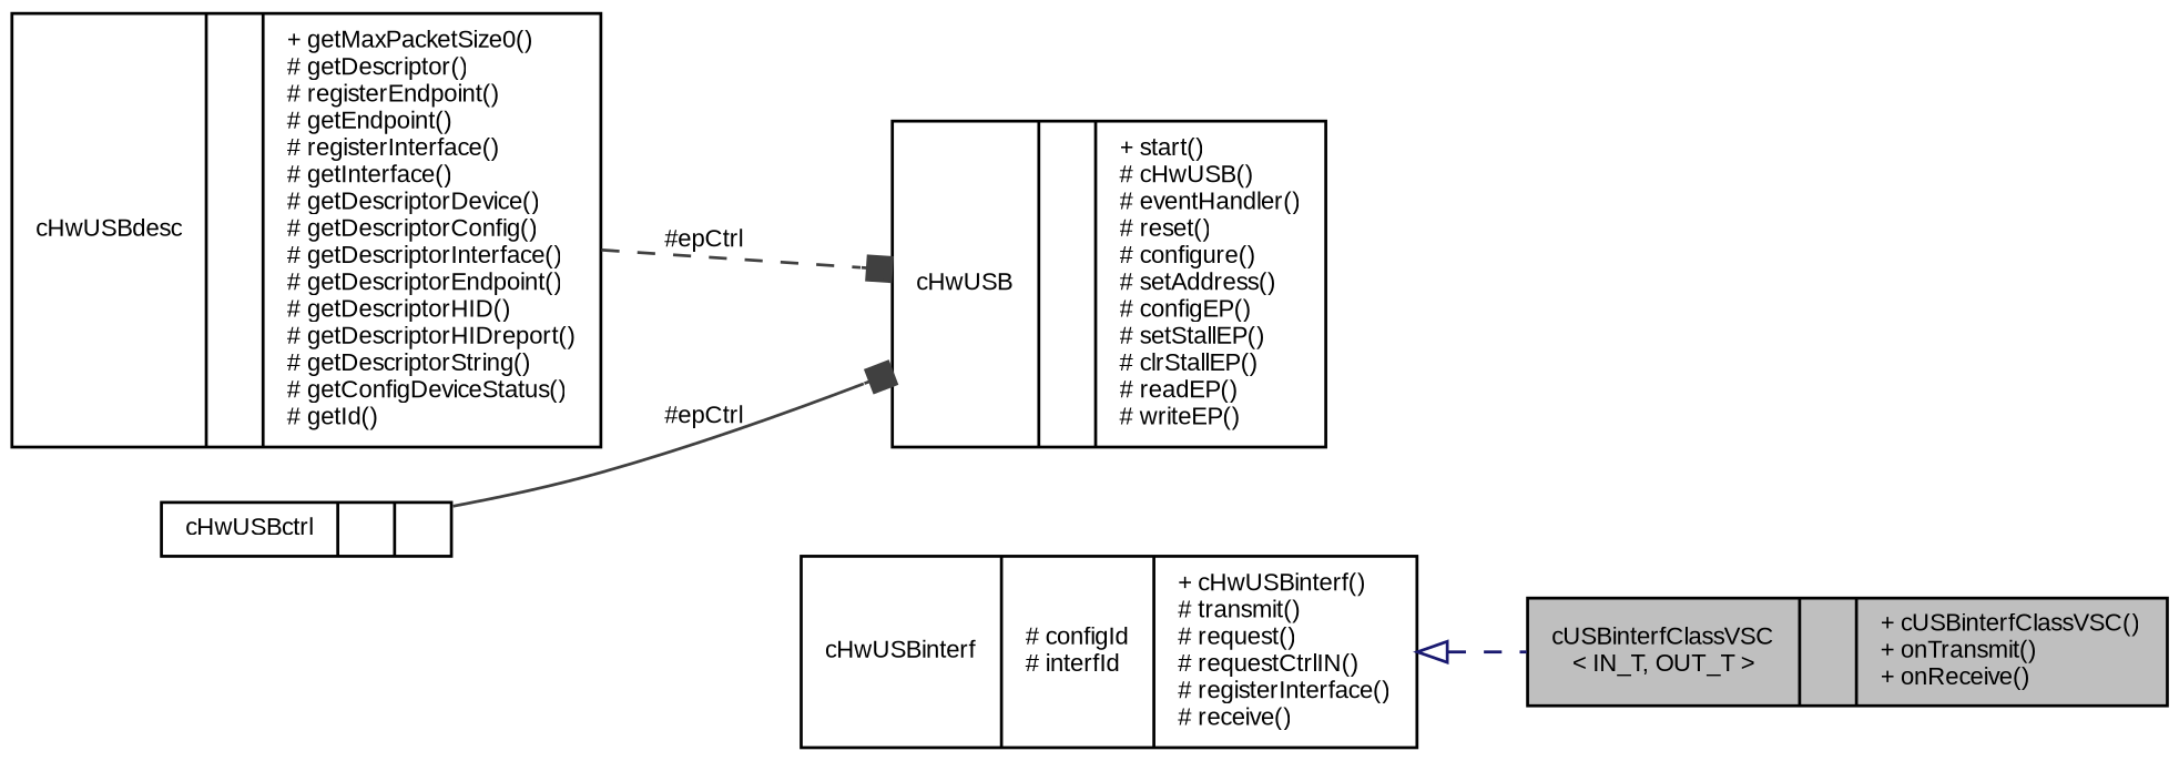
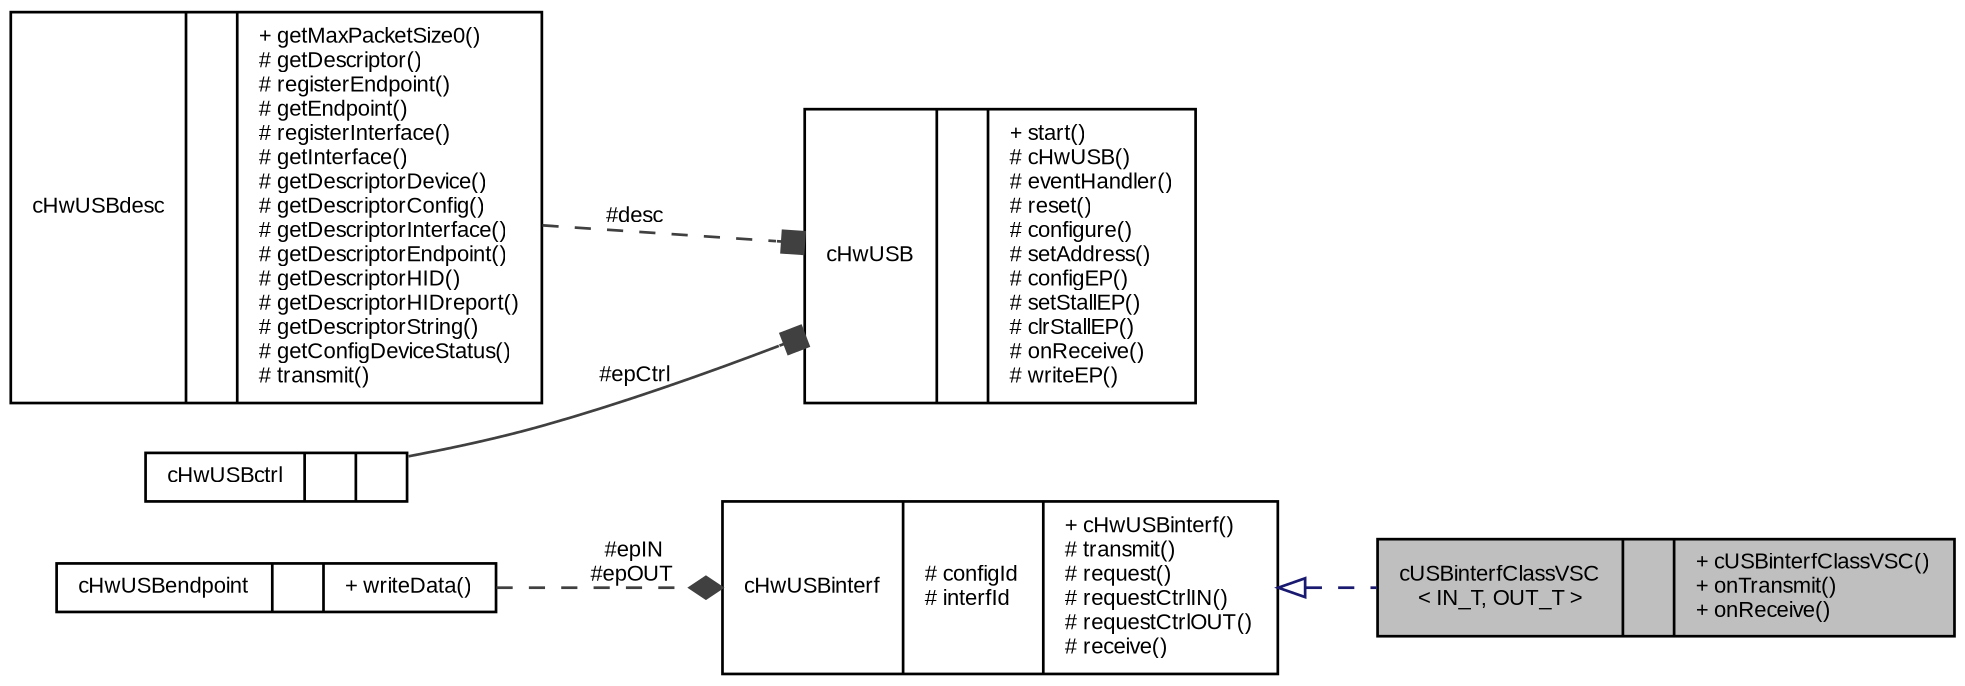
  digraph {
    fontname="Liberation Sans"
    rankdir=LR
    node [color=black fillcolor=white fontname="Liberation Sans" fontsize=8 shape=record style=filled]
    edge [color=grey25 fontname="Liberation Sans" fontsize=8 labelfontname=Sans labelfontsize=8 style=dashed arrowhead=box]
    n1 [fillcolor=grey75 fontcolor=black height=0.2 label="{cUSBinterfClassVSC\l\< IN_T, OUT_T \>\n||+ cUSBinterfClassVSC()\l+ onTransmit()\l+ onReceive()\l}" width=0.4]
-   n2 [height=0.2 label="{cHwUSBinterf\n|# configId\l# interfId\l|+ cHwUSBinterf()\l# transmit()\l# request()\l# requestCtrlIN()\l# registerInterface()\l# receive()\l}" width=0.4]
-   n3 [height=0.2 label="{cHwUSB\n||+ start()\l# cHwUSB()\l# eventHandler()\l# reset()\l# configure()\l# setAddress()\l# configEP()\l# setStallEP()\l# clrStallEP()\l# readEP()\l# writeEP()\l}" width=0.4]
-   n4 [height=0.2 label="{cHwUSBdesc\n||+ getMaxPacketSize0()\l# getDescriptor()\l# registerEndpoint()\l# getEndpoint()\l# registerInterface()\l# getInterface()\l# getDescriptorDevice()\l# getDescriptorConfig()\l# getDescriptorInterface()\l# getDescriptorEndpoint()\l# getDescriptorHID()\l# getDescriptorHIDreport()\l# getDescriptorString()\l# getConfigDeviceStatus()\l# getId()\l}" width=0.4]
+   n2 [height=0.2 label="{cHwUSBinterf\n|# configId\l# interfId\l|+ cHwUSBinterf()\l# transmit()\l# request()\l# requestCtrlIN()\l# requestCtrlOUT()\l# receive()\l}" width=0.4]
+   n3 [height=0.2 label="{cHwUSB\n||+ start()\l# cHwUSB()\l# eventHandler()\l# reset()\l# configure()\l# setAddress()\l# configEP()\l# setStallEP()\l# clrStallEP()\l# onReceive()\l# writeEP()\l}" width=0.4]
+   n4 [height=0.2 label="{cHwUSBdesc\n||+ getMaxPacketSize0()\l# getDescriptor()\l# registerEndpoint()\l# getEndpoint()\l# registerInterface()\l# getInterface()\l# getDescriptorDevice()\l# getDescriptorConfig()\l# getDescriptorInterface()\l# getDescriptorEndpoint()\l# getDescriptorHID()\l# getDescriptorHIDreport()\l# getDescriptorString()\l# getConfigDeviceStatus()\l# transmit()\l}" width=0.4]
    n5 [height=0.2 label="{cHwUSBctrl\n||}" width=0.4]
+   n6 [height=0.2 label="{cHwUSBendpoint\n||+ writeData()\l}" width=0.4]
    n2 -> n1 [arrowtail=onormal color=midnightblue dir=back arrowhead=""]
-   n4 -> n3 [label=" #epCtrl"]
+   n4 -> n3 [label=" #desc"]
    n5 -> n3 [label=" #epCtrl" style=solid]
+   n6 -> n2 [arrowhead=diamond label=" #epIN\n#epOUT"]
  }
